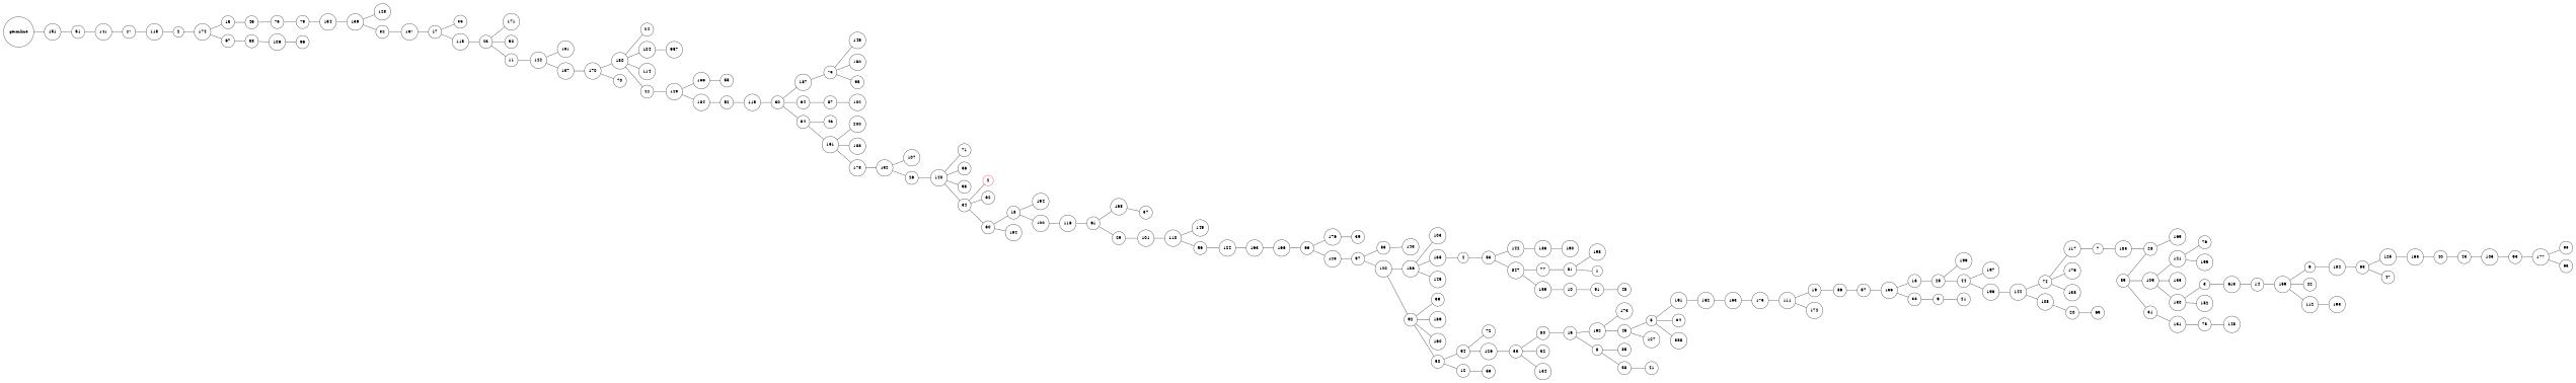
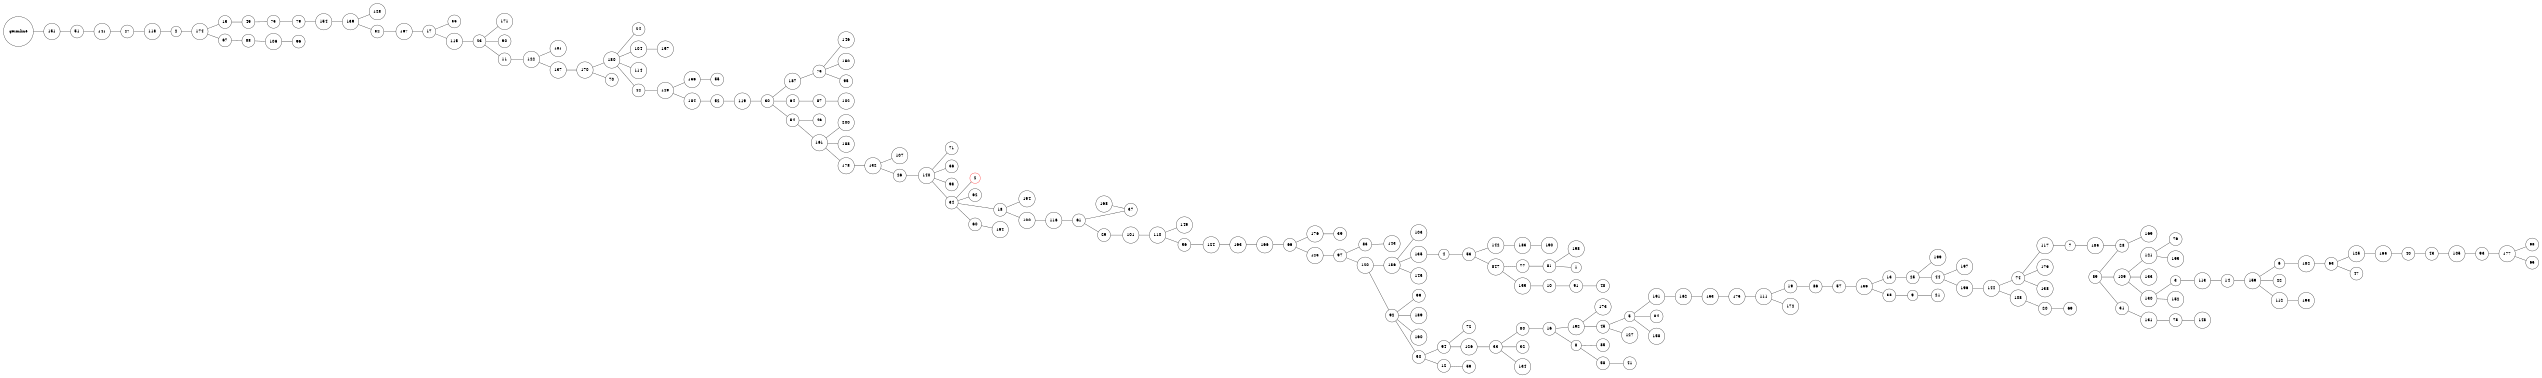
  graph {
    rankdir=LR
    splines=line
    node [shape=circle]
    n1 [label=germline]
    n2 [label=151]
    n3 [label=51]
    n4 [label=141]
    n5 [label=27]
    n6 [label=118]
    n7 [label=2]
    n8 [label=174]
    n9 [label=15]
    n10 [label=67]
    n11 [label=49]
    n12 [label=88]
    n13 [label=75]
    n14 [label=79]
    n15 [label=154]
    n16 [label=139]
    n17 [label=128]
    n18 [label=82]
    n19 [label=167]
    n20 [label=17]
    n21 [label=35]
    n22 [label=115]
    n23 [label=23]
    n24 [label=171]
    n25 [label=90]
    n26 [label=11]
    n27 [label=122]
    n28 [label=181]
    n29 [label=137]
    n30 [label=170]
    n31 [label=180]
    n32 [label=70]
    n33 [label=24]
    n34 [label=104]
    n35 [label=114]
    n36 [label=42]
-   n37 [label=957]
+   n37 [label=157]
    n38 [label=129]
    n39 [label=156]
    n40 [label=184]
    n41 [label=55]
    n42 [label=52]
    n43 [label=119]
    n44 [label=30]
    n45 [label=187]
    n46 [label=64]
    n47 [label=54]
    n48 [label=73]
    n49 [label=87]
    n50 [label=46]
    n51 [label=161]
    n52 [label=146]
    n53 [label=150]
    n54 [label=95]
    n55 [label=102]
    n56 [label=200]
    n57 [label=188]
    n58 [label=178]
    n59 [label=132]
    n60 [label=107]
    n61 [label=26]
    n62 [label=140]
    n63 [label=71]
    n64 [label=36]
    n65 [label=98]
    n66 [label=34]
    n67 [color=red label=2]
    n68 [label=62]
    n69 [label=60]
    n70 [label=18]
    n71 [label=164]
    n72 [label=194]
    n73 [label=100]
    n74 [label=116]
    n75 [label=61]
    n76 [label=168]
    n77 [label=29]
    n78 [label=37]
    n79 [label=101]
    n80 [label=110]
    n81 [label=149]
    n82 [label=56]
    n83 [label=124]
    n84 [label=163]
    n85 [label=166]
    n86 [label=66]
    n87 [label=176]
    n88 [label=123]
    n89 [label=39]
    n90 [label=97]
    n91 [label=83]
    n92 [label=120]
    n93 [label=143]
    n94 [label=186]
    n95 [label=92]
    n96 [label=103]
    n97 [label=135]
    n98 [label=145]
    n99 [label=99]
    n100 [label=189]
    n101 [label=160]
    n102 [label=50]
    n103 [label=4]
    n104 [label=53]
    n105 [label=142]
    n106 [label=847]
    n107 [label=183]
    n108 [label=77]
    n109 [label=155]
    n110 [label=190]
    n111 [label=81]
    n112 [label=10]
    n113 [label=198]
    n114 [label=1]
    n115 [label=91]
    n116 [label=48]
    n117 [label=94]
    n118 [label=12]
    n119 [label=72]
    n120 [label=126]
    n121 [label=59]
    n122 [label=33]
    n123 [label=80]
    n124 [label=32]
    n125 [label=134]
    n126 [label=16]
    n127 [label=192]
    n128 [label=8]
    n129 [label=173]
    n130 [label=45]
    n131 [label=85]
    n132 [label=58]
    n133 [label=5]
    n134 [label=127]
    n135 [label=191]
    n136 [label=84]
-   n137 [label=858]
+   n137 [label=158]
    n138 [label=162]
    n139 [label=153]
    n140 [label=175]
    n141 [label=111]
    n142 [label=19]
    n143 [label=172]
    n144 [label=86]
    n145 [label=57]
    n146 [label=136]
    n147 [label=13]
    n148 [label=38]
    n149 [label=25]
    n150 [label=9]
    n151 [label=199]
    n152 [label=44]
    n153 [label=197]
    n154 [label=196]
    n155 [label=144]
    n156 [label=74]
    n157 [label=108]
    n158 [label=117]
    n159 [label=179]
    n160 [label=138]
    n161 [label=20]
    n162 [label=7]
    n163 [label=185]
    n164 [label=28]
    n165 [label=89]
    n166 [label=109]
    n167 [label=31]
    n168 [label=121]
    n169 [label=133]
    n170 [label=130]
    n171 [label=169]
    n172 [label=131]
    n173 [label=76]
    n174 [label=195]
    n175 [label=3]
    n176 [label=152]
-   n177 [label=613]
+   n177 [label=113]
    n178 [label=14]
    n179 [label=159]
    n180 [label=6]
    n181 [label=22]
    n182 [label=112]
    n183 [label=182]
    n184 [label=193]
    n185 [label=63]
    n186 [label=125]
    n187 [label=47]
    n188 [label=165]
    n189 [label=40]
    n190 [label=43]
    n191 [label=105]
    n192 [label=93]
    n193 [label=177]
    n194 [label=68]
    n195 [label=65]
    n196 [label=78]
    n197 [label=148]
    n198 [label=69]
    n199 [label=21]
    n200 [label=41]
    n201 [label=106]
    n202 [label=96]
    n1 -- n2
    n2 -- n3
    n3 -- n4
    n4 -- n5
    n5 -- n6
    n6 -- n7
    n7 -- n8
    n8 -- n9
    n8 -- n10
    n9 -- n11
    n10 -- n12
    n11 -- n13
    n12 -- n201
    n13 -- n14
    n14 -- n15
    n15 -- n16
    n16 -- n17
    n16 -- n18
    n18 -- n19
    n19 -- n20
    n20 -- n21
    n20 -- n22
    n22 -- n23
    n23 -- n24
    n23 -- n25
    n23 -- n26
    n26 -- n27
    n27 -- n28
    n27 -- n29
    n29 -- n30
    n30 -- n31
    n30 -- n32
    n31 -- n33
    n31 -- n34
    n31 -- n35
    n31 -- n36
    n34 -- n37
    n36 -- n38
    n38 -- n39
    n38 -- n40
    n39 -- n41
    n40 -- n42
    n42 -- n43
    n43 -- n44
    n44 -- n45
    n44 -- n46
    n44 -- n47
    n45 -- n48
    n46 -- n49
    n47 -- n50
    n47 -- n51
    n48 -- n52
    n48 -- n53
    n48 -- n54
    n49 -- n55
    n51 -- n56
    n51 -- n57
    n51 -- n58
    n58 -- n59
    n59 -- n60
    n59 -- n61
    n61 -- n62
    n62 -- n63
    n62 -- n64
    n62 -- n65
    n62 -- n66
    n66 -- n67
    n66 -- n68
    n66 -- n69
-   n69 -- n70
+   n66 -- n70
    n69 -- n71
    n70 -- n72
    n70 -- n73
    n73 -- n74
    n74 -- n75
-   n75 -- n76
+   n75 -- n78
    n75 -- n77
    n76 -- n78
    n77 -- n79
    n79 -- n80
    n80 -- n81
    n80 -- n82
    n82 -- n83
    n83 -- n84
    n84 -- n85
    n85 -- n86
    n86 -- n87
    n86 -- n88
    n87 -- n89
    n88 -- n90
    n90 -- n91
    n90 -- n92
    n91 -- n93
    n92 -- n94
    n92 -- n95
    n94 -- n96
    n94 -- n97
    n94 -- n98
    n95 -- n99
    n95 -- n100
    n95 -- n101
    n95 -- n102
    n97 -- n103
    n102 -- n117
    n102 -- n118
    n103 -- n104
    n104 -- n105
    n104 -- n106
    n105 -- n107
    n106 -- n108
    n106 -- n109
    n107 -- n110
    n108 -- n111
    n109 -- n112
    n111 -- n113
    n111 -- n114
    n112 -- n115
    n115 -- n116
    n117 -- n119
    n117 -- n120
    n118 -- n121
    n120 -- n122
    n122 -- n123
    n122 -- n124
    n122 -- n125
    n123 -- n126
    n126 -- n127
    n126 -- n128
    n127 -- n129
    n127 -- n130
    n128 -- n131
    n128 -- n132
    n130 -- n133
    n130 -- n134
    n132 -- n200
    n133 -- n135
    n133 -- n136
    n133 -- n137
    n135 -- n138
    n138 -- n139
    n139 -- n140
    n140 -- n141
    n141 -- n142
    n141 -- n143
    n142 -- n144
    n144 -- n145
    n145 -- n146
    n146 -- n147
    n146 -- n148
    n147 -- n149
    n148 -- n150
    n149 -- n151
    n149 -- n152
    n150 -- n199
    n152 -- n153
    n152 -- n154
    n154 -- n155
    n155 -- n156
    n155 -- n157
    n156 -- n158
    n156 -- n159
    n156 -- n160
    n157 -- n161
    n158 -- n162
    n161 -- n198
    n162 -- n163
    n163 -- n164
    n164 -- n171
    n165 -- n164
    n165 -- n166
    n165 -- n167
    n166 -- n168
    n166 -- n169
    n166 -- n170
    n167 -- n172
    n168 -- n173
    n168 -- n174
    n170 -- n175
    n170 -- n176
    n172 -- n196
    n175 -- n177
    n177 -- n178
    n178 -- n179
    n179 -- n180
    n179 -- n181
    n179 -- n182
    n180 -- n183
    n182 -- n184
    n183 -- n185
    n185 -- n186
    n185 -- n187
    n186 -- n188
    n188 -- n189
    n189 -- n190
    n190 -- n191
    n191 -- n192
    n192 -- n193
    n193 -- n194
    n193 -- n195
    n196 -- n197
    n201 -- n202
  }
